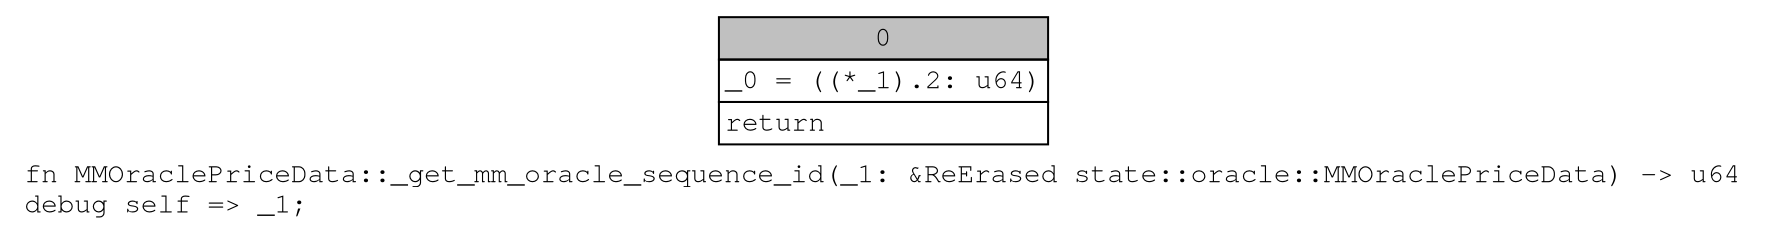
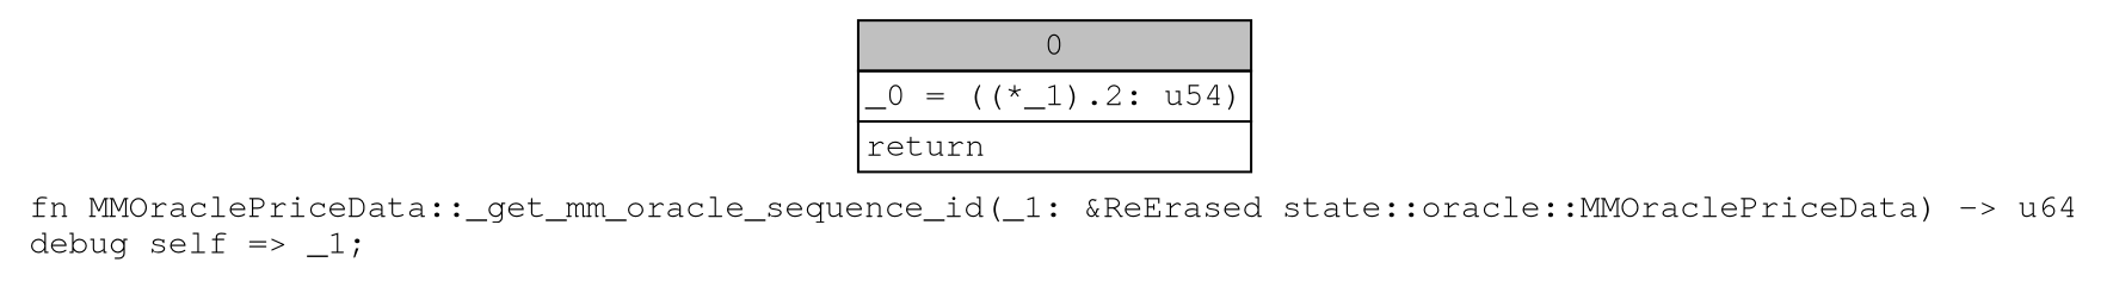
  digraph {
    fontname="Courier, monospace"
    label=<fn MMOraclePriceData::_get_mm_oracle_sequence_id(_1: &amp;ReErased state::oracle::MMOraclePriceData) -&gt; u64<br align="left"/>debug self =&gt; _1;<br align="left"/>>
-   n1 [fontname="Courier, monospace" label=<<table border="0" cellborder="1" cellspacing="0"><tr><td bgcolor="gray" align="center" colspan="1">0</td></tr><tr><td align="left" balign="left">_0 = ((*_1).2: u64)<br/></td></tr><tr><td align="left">return</td></tr></table>> shape=none]
+   n1 [fontname="Courier, monospace" label=<<table border="0" cellborder="1" cellspacing="0"><tr><td bgcolor="gray" align="center" colspan="1">0</td></tr><tr><td align="left" balign="left">_0 = ((*_1).2: u54)<br/></td></tr><tr><td align="left">return</td></tr></table>> shape=none]
  }
